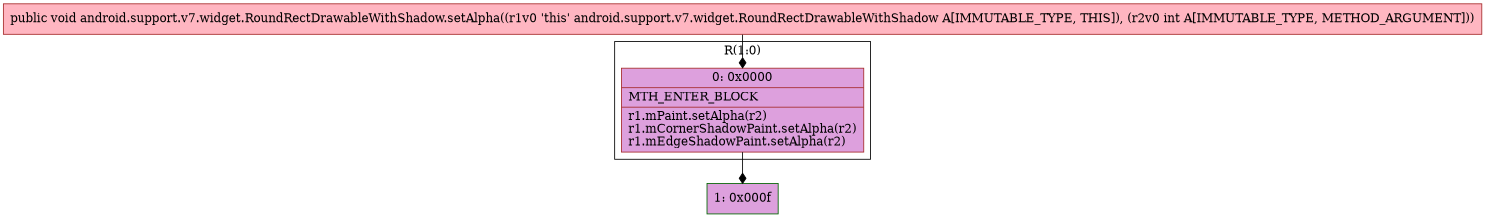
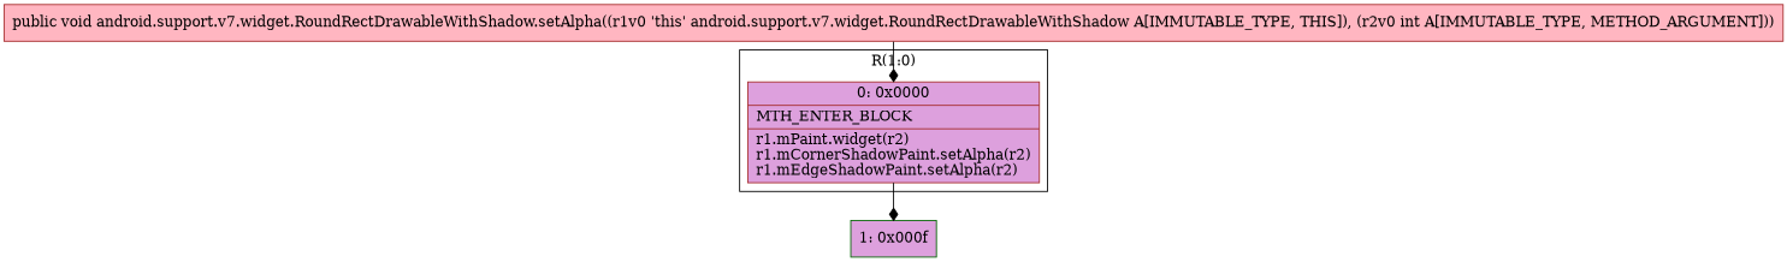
  digraph {
    fontname="DejaVu Serif"
    node [color=brown shape=record style=filled fillcolor=plum fontname="DejaVu Serif"]
    edge [color=black arrowhead=diamond fontname="DejaVu Serif"]
-   n1 [label="{0\:\ 0x0000|MTH_ENTER_BLOCK\l|r1.mPaint.setAlpha(r2)\lr1.mCornerShadowPaint.setAlpha(r2)\lr1.mEdgeShadowPaint.setAlpha(r2)\l}"]
+   n1 [label="{0\:\ 0x0000|MTH_ENTER_BLOCK\l|r1.mPaint.widget(r2)\lr1.mCornerShadowPaint.setAlpha(r2)\lr1.mEdgeShadowPaint.setAlpha(r2)\l}"]
    n2 [color=darkgreen label="{1\:\ 0x000f}"]
    n3 [label="{public void android.support.v7.widget.RoundRectDrawableWithShadow.setAlpha((r1v0 'this' android.support.v7.widget.RoundRectDrawableWithShadow A[IMMUTABLE_TYPE, THIS]), (r2v0 int A[IMMUTABLE_TYPE, METHOD_ARGUMENT])) }" fillcolor=lightpink]
    subgraph cluster_1 {
      label="R(1:0)"
      n1
    }
    n1 -> n2
    n3 -> n1
  }
